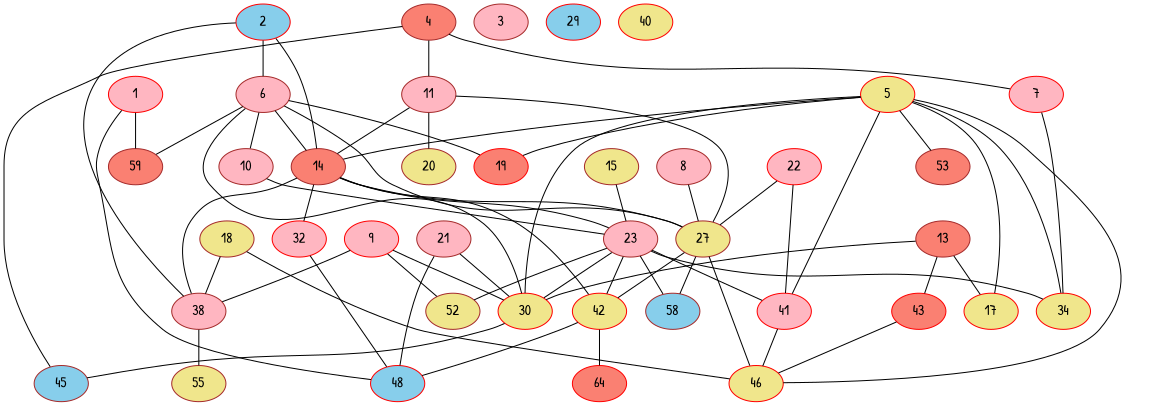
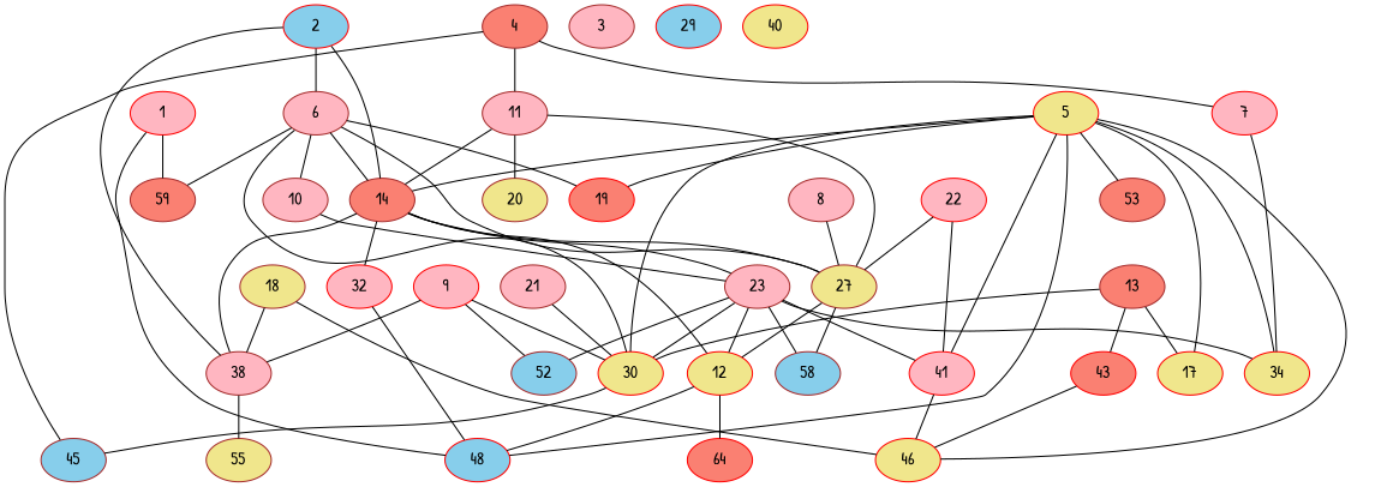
  graph {
    fontname="Patrick Hand"
    node [color=brown fillcolor=lightpink fontname="Patrick Hand" style=filled]
    edge [fontname="Patrick Hand"]
    48 [color=red fillcolor=skyblue super="+62"]
    1 [color=red]
    59 [fillcolor=salmon]
    2 [color=red fillcolor=skyblue super="+12"]
    6 [super="+26"]
    14 [fillcolor=salmon super="+67+33+81+49"]
    38 [super="+56"]
    19 [color=red fillcolor=salmon]
    30 [color=red fillcolor=khaki super="+51"]
    10
    27 [fillcolor=khaki super="+36"]
    23 [super="+72+24+31+71"]
    32 [color=red]
-   42 [color=red fillcolor=khaki]
+   42 [color=red fillcolor=khaki label=12]
    55 [fillcolor=khaki]
    3
    4 [fillcolor=salmon super="+16"]
    7 [color=red]
    11 [super="+35"]
    45 [fillcolor=skyblue]
    34 [color=red fillcolor=khaki super="+73"]
    20 [fillcolor=khaki]
    5 [color=red fillcolor=khaki super="+61+39"]
    17 [color=red fillcolor=khaki]
    41 [color=red super="+57"]
    46 [color=red fillcolor=khaki super="+63+54"]
    53 [fillcolor=salmon super="+70"]
    58 [fillcolor=skyblue]
    8
    9 [color=red]
-   52 [fillcolor=khaki super="+75"]
+   52 [fillcolor=skyblue super="+75"]
    13 [fillcolor=salmon super="+28"]
    43 [color=red fillcolor=salmon super="+76"]
    64 [color=red fillcolor=salmon]
-   15 [fillcolor=khaki]
    18 [fillcolor=khaki super="+25+60"]
    21
    22 [color=red]
    29 [color=red fillcolor=skyblue]
    40 [color=red fillcolor=khaki]
    1 -- 48
    1 -- 59
    2 -- 6
    2 -- 14
    2 -- 38
    6 -- 59
    6 -- 14 [weight=2]
    6 -- 19
    6 -- 30
    6 -- 10
    6 -- 27
    14 -- 38
    14 -- 27
    14 -- 23 [weight=2]
    14 -- 32
    14 -- 42
    38 -- 55
    30 -- 45
    10 -- 23
    27 -- 42
-   27 -- 46
    27 -- 58
    23 -- 30
    23 -- 42
    23 -- 34
    23 -- 41
    23 -- 58
    23 -- 52
    32 -- 48
    42 -- 48
    42 -- 64
    4 -- 7
    4 -- 11
    4 -- 45
    7 -- 34
    11 -- 14
    11 -- 27
    11 -- 20
-   21 -- 48
+   5 -- 48
    5 -- 14
    5 -- 19
    5 -- 30
    5 -- 34
    5 -- 17
    5 -- 41
    5 -- 46
    5 -- 53
    41 -- 46
    8 -- 27
    9 -- 38
    9 -- 30
    9 -- 52
    13 -- 30
    13 -- 17
    13 -- 43
    43 -- 46
-   15 -- 23
    18 -- 38
    18 -- 46 [weight=2]
    21 -- 30
    22 -- 27
    22 -- 41
  }
